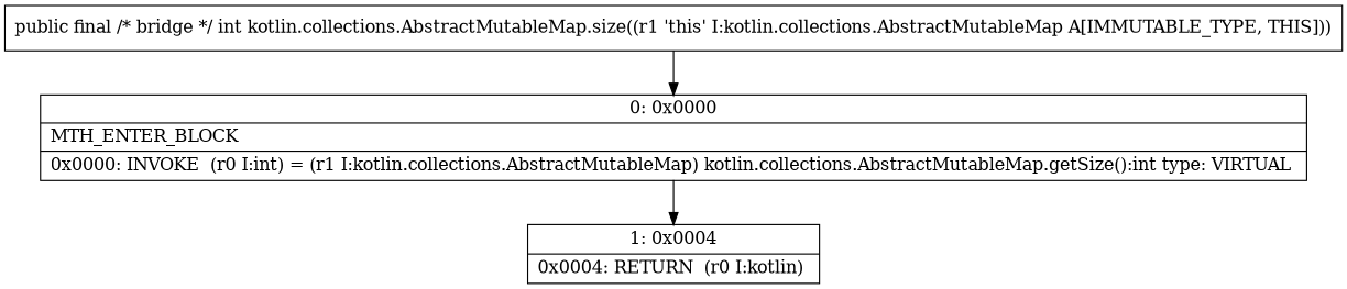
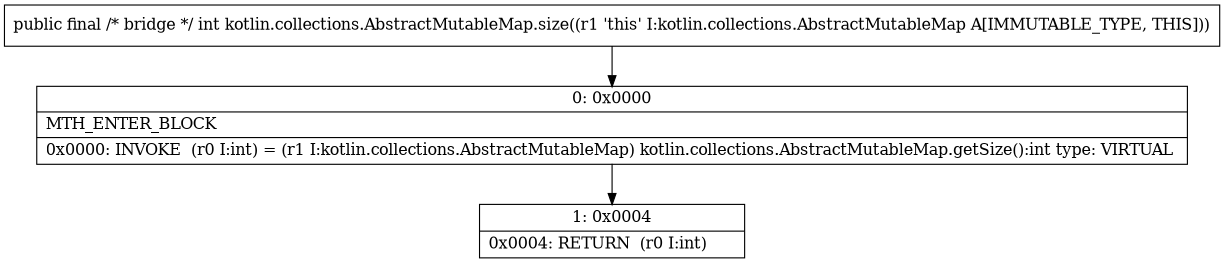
  digraph {
    node [shape=record]
    n1 [label="{0\:\ 0x0000|MTH_ENTER_BLOCK\l|0x0000: INVOKE  (r0 I:int) = (r1 I:kotlin.collections.AbstractMutableMap) kotlin.collections.AbstractMutableMap.getSize():int type: VIRTUAL \l}"]
-   n2 [label="{1\:\ 0x0004|0x0004: RETURN  (r0 I:kotlin) \l}"]
+   n2 [label="{1\:\ 0x0004|0x0004: RETURN  (r0 I:int) \l}"]
    n3 [label="{public final \/* bridge *\/ int kotlin.collections.AbstractMutableMap.size((r1 'this' I:kotlin.collections.AbstractMutableMap A[IMMUTABLE_TYPE, THIS])) }"]
    n1 -> n2
    n3 -> n1
  }
